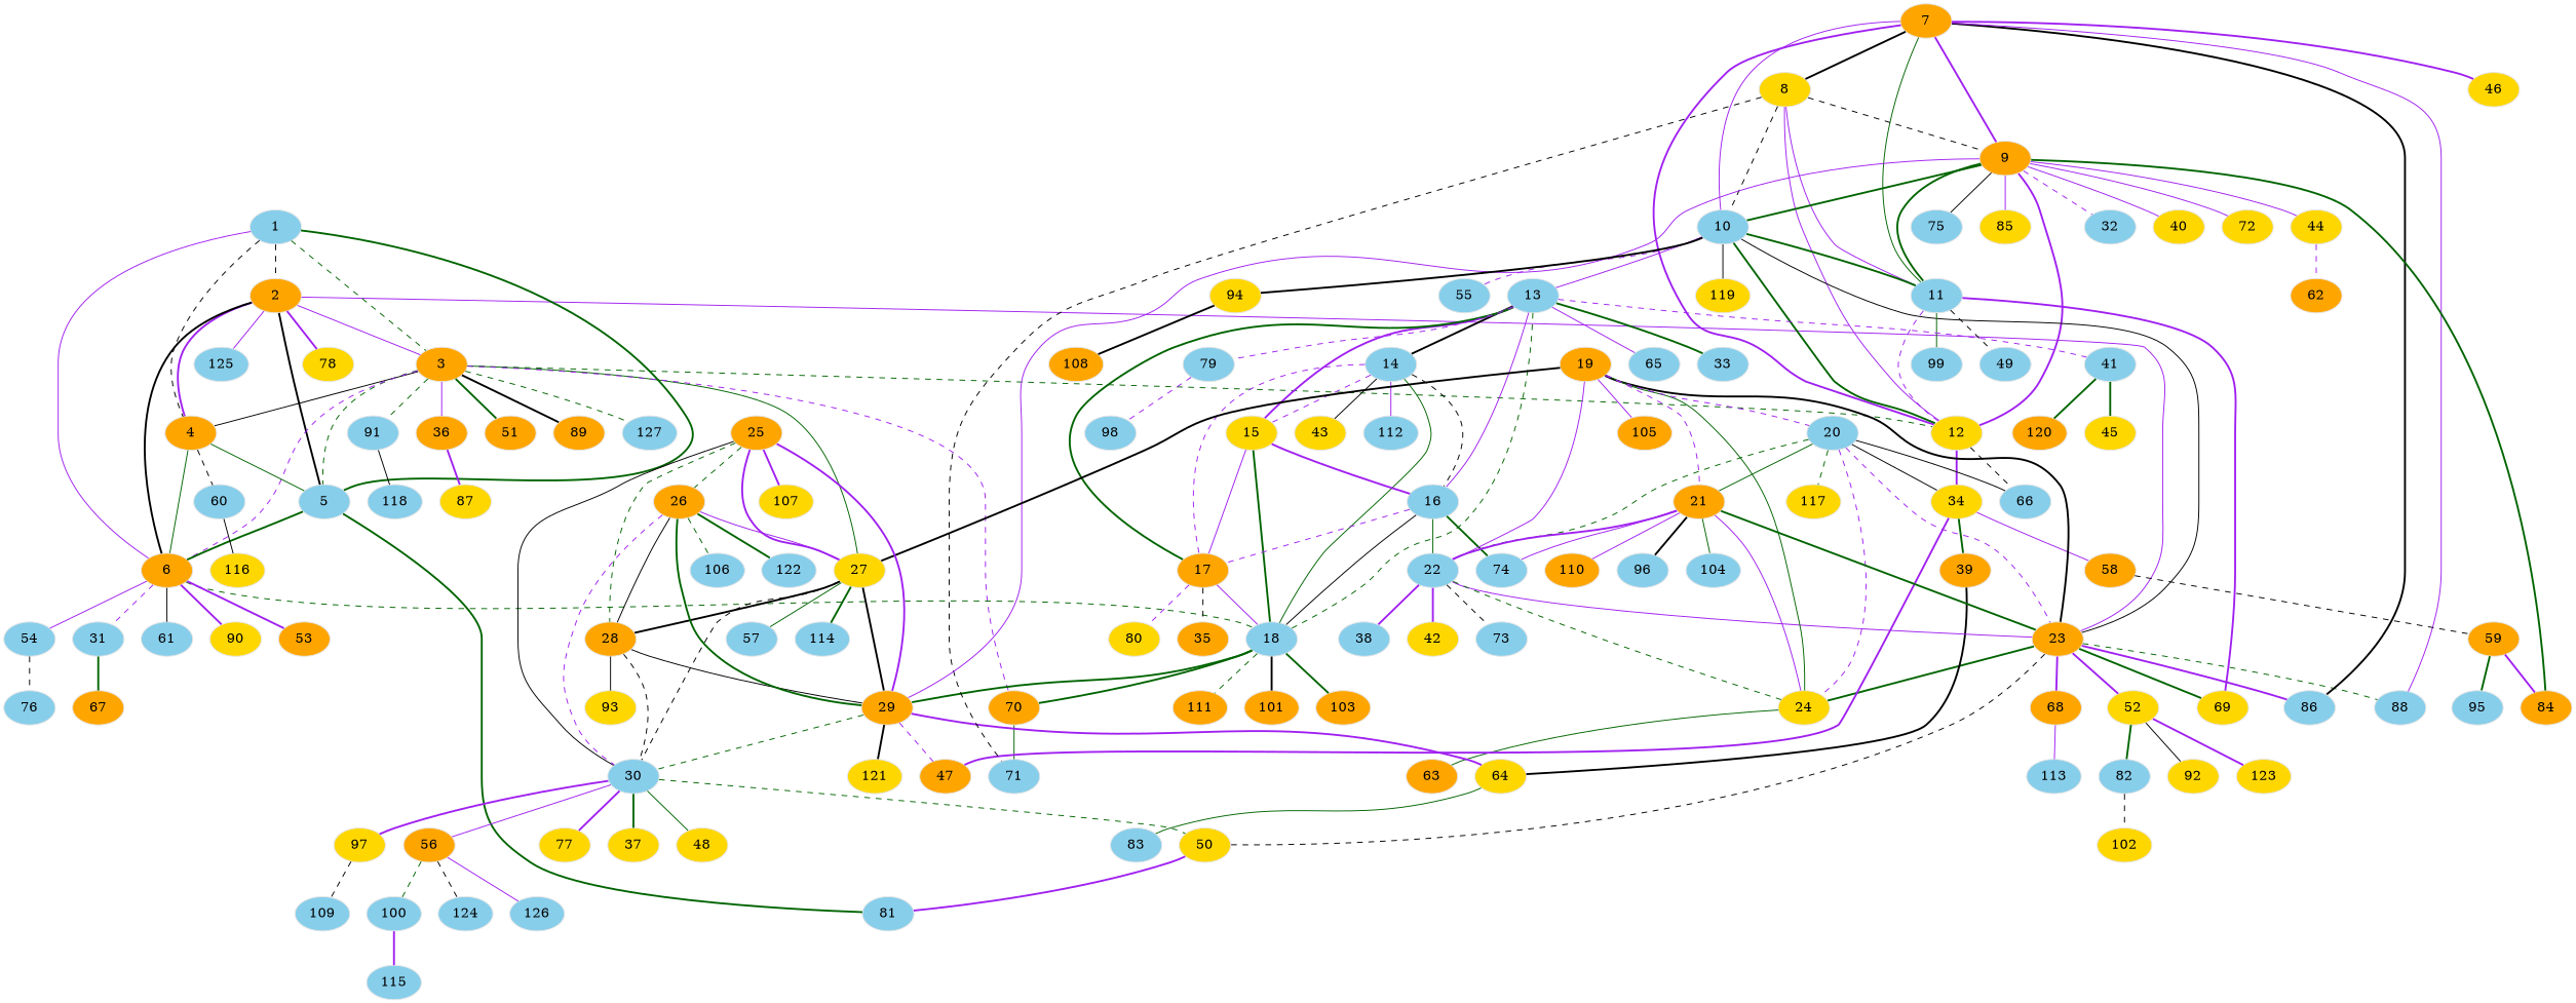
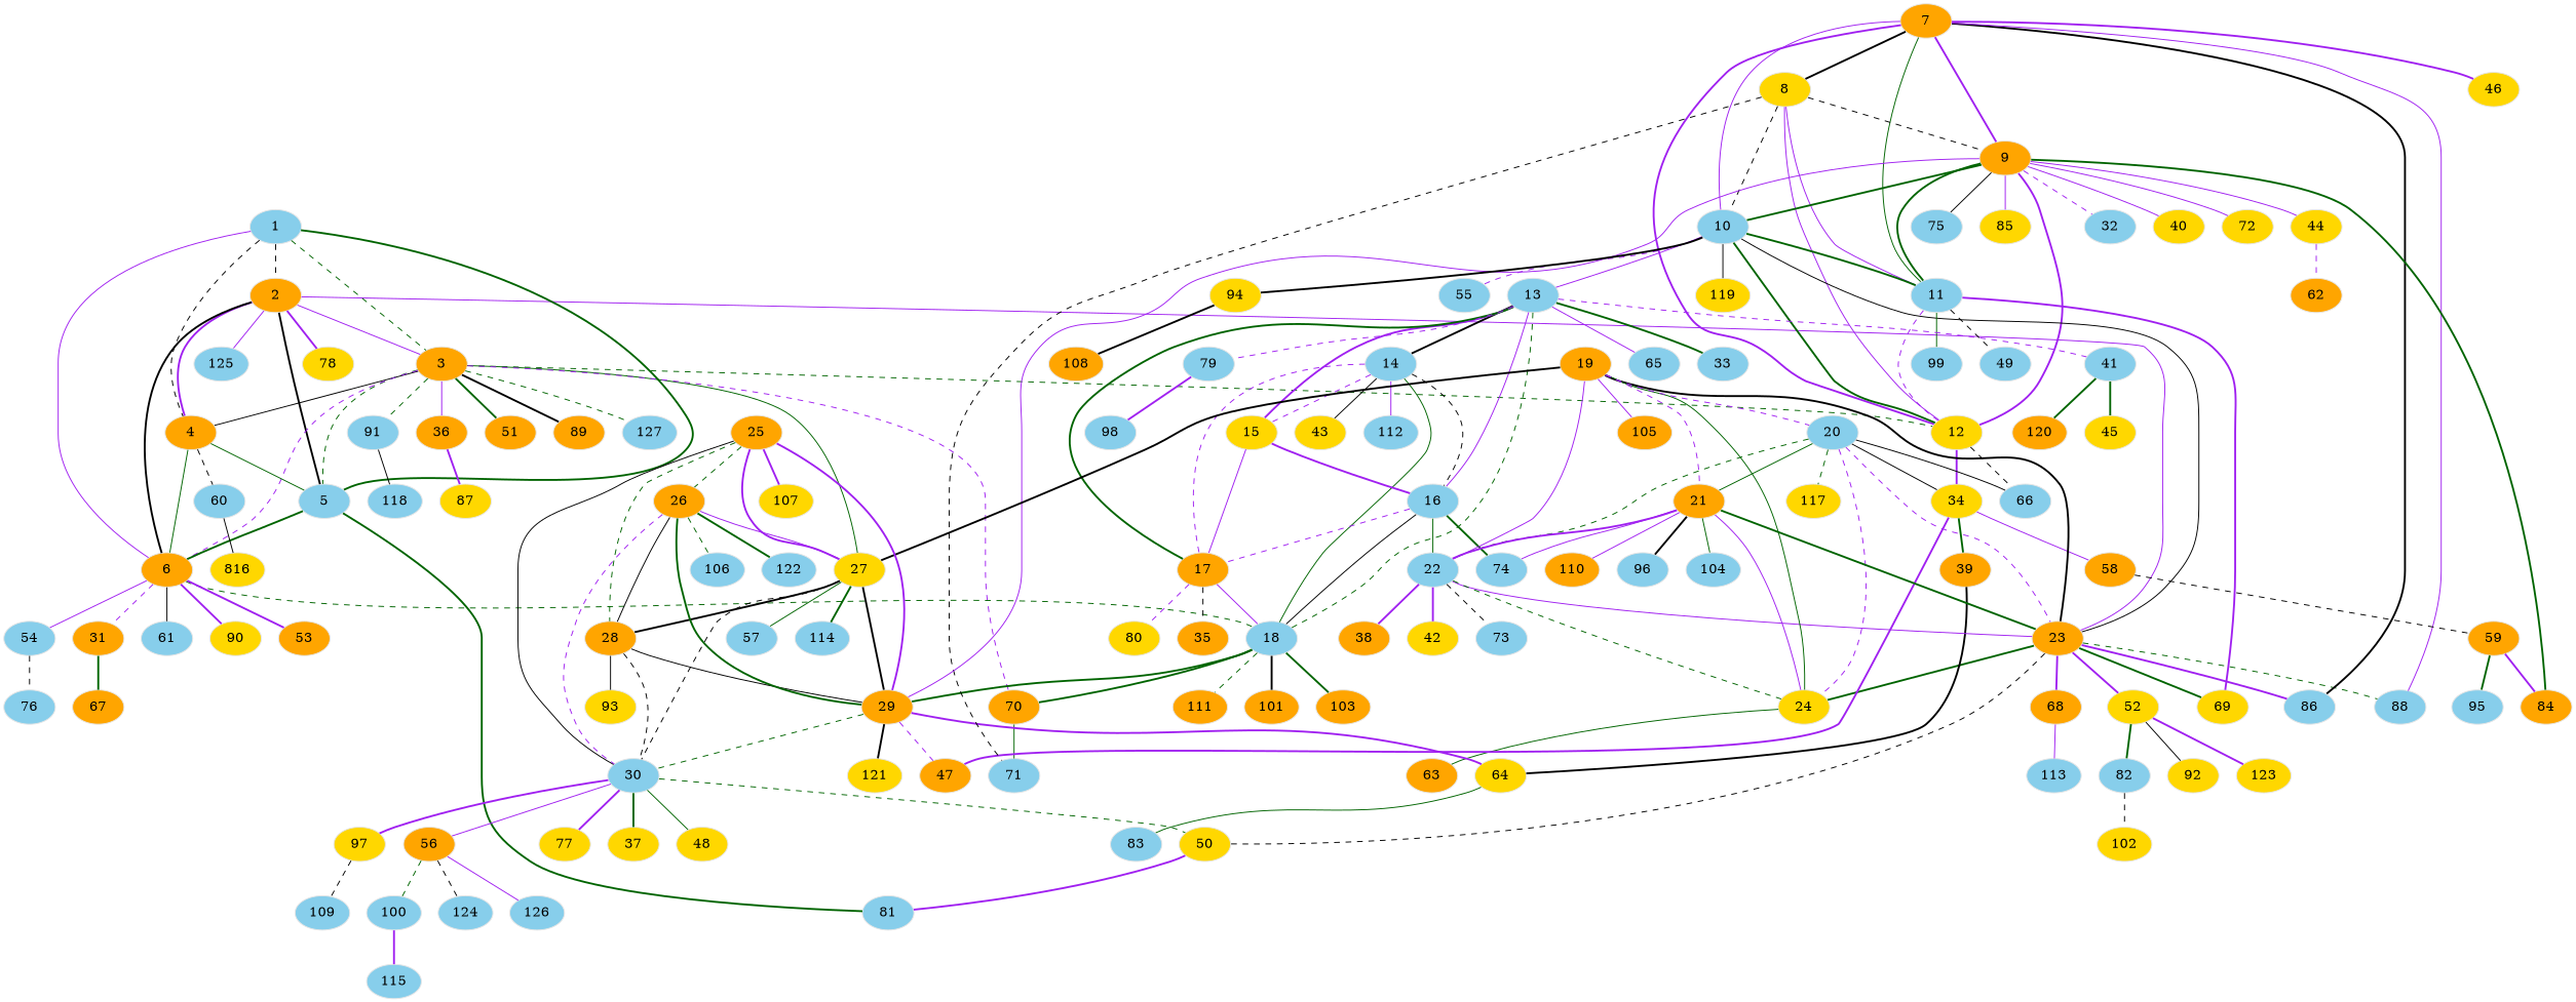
  graph {
    node [color=gray90 fillcolor=skyblue style=filled]
    edge [color=purple style=bold]
    2 [fillcolor=orange]
    1
    3 [fillcolor=orange]
    4 [fillcolor=orange]
    5
    6 [fillcolor=orange]
    23 [fillcolor=orange]
    78 [fillcolor=gold]
    125
    12 [fillcolor=gold]
    27 [fillcolor=gold]
    36 [fillcolor=orange]
    51 [fillcolor=orange]
    70 [fillcolor=orange]
    89 [fillcolor=orange]
    91
    127
    60
    81
    18
-   31
+   31 [fillcolor=orange]
    53 [fillcolor=orange]
    54
    61
    90 [fillcolor=gold]
    86
    88
    69 [fillcolor=gold]
    24 [fillcolor=gold]
    50 [fillcolor=gold]
    52 [fillcolor=gold]
    68 [fillcolor=orange]
    34 [fillcolor=gold]
    66
    29 [fillcolor=orange]
    28 [fillcolor=orange]
    30
    57
    114
    87 [fillcolor=gold]
    71
    118
-   116 [fillcolor=gold]
+   116 [fillcolor=gold label=816]
    101 [fillcolor=orange]
    103 [fillcolor=orange]
    111 [fillcolor=orange]
    67 [fillcolor=orange]
    76
    7 [fillcolor=orange]
    8 [fillcolor=gold]
    9 [fillcolor=orange]
    10
    11
    46 [fillcolor=gold]
    32
    40 [fillcolor=gold]
    44 [fillcolor=gold]
    72 [fillcolor=gold]
    75
    84 [fillcolor=orange]
    85 [fillcolor=gold]
    13
    55
    94 [fillcolor=gold]
    119 [fillcolor=gold]
    49
    99
    47 [fillcolor=orange]
    64 [fillcolor=gold]
    121 [fillcolor=gold]
    62 [fillcolor=orange]
    14
    15 [fillcolor=gold]
    16
    17 [fillcolor=orange]
    33
    41
    65
    79
    108 [fillcolor=orange]
    39 [fillcolor=orange]
    58 [fillcolor=orange]
    43 [fillcolor=gold]
    112
    22
    74
    35 [fillcolor=orange]
    80 [fillcolor=gold]
    45 [fillcolor=gold]
    120 [fillcolor=orange]
    98
-   38
+   38 [fillcolor=orange]
    42 [fillcolor=gold]
    73
    19 [fillcolor=orange]
    20
    21 [fillcolor=orange]
    105 [fillcolor=orange]
    117 [fillcolor=gold]
    96
    104
    110 [fillcolor=orange]
    63 [fillcolor=orange]
    82
    92 [fillcolor=gold]
    123 [fillcolor=gold]
    113
    25 [fillcolor=orange]
    26 [fillcolor=orange]
    107 [fillcolor=gold]
    106
    122
    93 [fillcolor=gold]
    37 [fillcolor=gold]
    48 [fillcolor=gold]
    56 [fillcolor=orange]
    77 [fillcolor=gold]
    97 [fillcolor=gold]
    83
    100
    124
    126
    109
    59 [fillcolor=orange]
    102 [fillcolor=gold]
    115
    95
    2 -- 3 [style=solid]
    2 -- 4
    2 -- 5 [color=black]
    2 -- 6 [color=black]
    2 -- 23 [style=solid]
    2 -- 78
    2 -- 125 [style=solid]
    1 -- 2 [color=black style=dashed]
    1 -- 3 [color=darkgreen style=dashed]
    1 -- 4 [color=black style=dashed]
    1 -- 5 [color=darkgreen]
    1 -- 6 [style=solid]
    3 -- 4 [color=black style=solid]
    3 -- 5 [color=darkgreen style=dashed]
    3 -- 6 [style=dashed]
    3 -- 12 [color=darkgreen style=dashed]
    3 -- 27 [color=darkgreen style=solid]
    3 -- 36 [style=solid]
    3 -- 51 [color=darkgreen]
    3 -- 70 [style=dashed]
    3 -- 89 [color=black]
    3 -- 91 [color=darkgreen style=dashed]
    3 -- 127 [color=darkgreen style=dashed]
    4 -- 5 [color=darkgreen style=solid]
    4 -- 6 [color=darkgreen style=solid]
    4 -- 60 [color=black style=dashed]
    5 -- 6 [color=darkgreen]
    5 -- 81 [color=darkgreen]
    6 -- 18 [color=darkgreen style=dashed]
    6 -- 31 [style=dashed]
    6 -- 53
    6 -- 54 [style=solid]
    6 -- 61 [color=black style=solid]
    6 -- 90
    23 -- 86
    23 -- 88 [color=darkgreen style=dashed]
    23 -- 69 [color=darkgreen]
    23 -- 24 [color=darkgreen]
    23 -- 50 [color=black style=dashed]
    23 -- 52
    23 -- 68
    12 -- 34
    12 -- 66 [color=black style=dashed]
    27 -- 29 [color=black]
    27 -- 28 [color=black]
    27 -- 30 [color=black style=dashed]
    27 -- 57 [color=darkgreen style=solid]
    27 -- 114 [color=darkgreen]
    36 -- 87
    70 -- 71 [color=darkgreen style=solid]
    91 -- 118 [color=black style=solid]
    60 -- 116 [color=black style=solid]
    18 -- 70 [color=darkgreen]
    18 -- 29 [color=darkgreen]
    18 -- 101 [color=black]
    18 -- 103 [color=darkgreen]
    18 -- 111 [color=darkgreen style=dashed]
    31 -- 67 [color=darkgreen]
    54 -- 76 [color=black style=dashed]
    24 -- 63 [color=darkgreen style=solid]
    50 -- 81
    52 -- 82 [color=darkgreen]
    52 -- 92 [color=black style=solid]
    52 -- 123
    68 -- 113 [style=solid]
    34 -- 47
    34 -- 39 [color=darkgreen]
    34 -- 58 [style=solid]
    29 -- 30 [color=darkgreen style=dashed]
    29 -- 47 [style=dashed]
    29 -- 64
    29 -- 121 [color=black]
    28 -- 29 [color=black style=solid]
    28 -- 30 [color=black style=dashed]
    28 -- 93 [color=black style=solid]
    30 -- 50 [color=darkgreen style=dashed]
    30 -- 37 [color=darkgreen]
    30 -- 48 [color=darkgreen style=solid]
    30 -- 56 [style=solid]
    30 -- 77
    30 -- 97
    7 -- 12
    7 -- 86 [color=black]
    7 -- 88 [style=solid]
    7 -- 8 [color=black]
    7 -- 9
    7 -- 10 [style=solid]
    7 -- 11 [color=darkgreen style=solid]
    7 -- 46
    8 -- 12 [style=solid]
    8 -- 71 [color=black style=dashed]
    8 -- 9 [color=black style=dashed]
    8 -- 10 [color=black style=dashed]
    8 -- 11 [style=solid]
    9 -- 12
    9 -- 29 [style=solid]
    9 -- 10 [color=darkgreen]
    9 -- 11 [color=darkgreen]
    9 -- 32 [style=dashed]
    9 -- 40 [style=solid]
    9 -- 44 [style=solid]
    9 -- 72 [style=solid]
    9 -- 75 [color=black style=solid]
    9 -- 84 [color=darkgreen]
    9 -- 85 [style=solid]
    10 -- 23 [color=black style=solid]
    10 -- 12 [color=darkgreen]
    10 -- 11 [color=darkgreen]
    10 -- 13 [style=solid]
    10 -- 55 [style=dashed]
    10 -- 94 [color=black]
    10 -- 119 [color=black style=solid]
    11 -- 12 [style=dashed]
    11 -- 69
    11 -- 49 [color=black style=dashed]
    11 -- 99 [color=darkgreen style=solid]
    44 -- 62 [style=dashed]
    13 -- 18 [color=darkgreen style=dashed]
    13 -- 14 [color=black]
    13 -- 15
    13 -- 16 [style=solid]
    13 -- 17 [color=darkgreen]
    13 -- 33 [color=darkgreen]
    13 -- 41 [style=dashed]
    13 -- 65 [style=solid]
    13 -- 79 [style=dashed]
    94 -- 108 [color=black]
    64 -- 83 [color=darkgreen style=solid]
    14 -- 18 [color=darkgreen style=solid]
    14 -- 15 [style=dashed]
    14 -- 16 [color=black style=dashed]
    14 -- 17 [style=dashed]
    14 -- 43 [color=black style=solid]
    14 -- 112 [style=solid]
-   15 -- 18 [color=darkgreen]
    15 -- 16
    15 -- 17 [style=solid]
    16 -- 18 [color=black style=solid]
    16 -- 17 [style=dashed]
    16 -- 22 [color=darkgreen style=solid]
    16 -- 74 [color=darkgreen]
    17 -- 18 [style=solid]
    17 -- 35 [color=black style=dashed]
    17 -- 80 [style=dashed]
    41 -- 45 [color=darkgreen]
    41 -- 120 [color=darkgreen]
-   79 -- 98 [style=dashed]
+   79 -- 98
    39 -- 64 [color=black]
    58 -- 59 [color=black style=dashed]
    22 -- 23 [style=solid]
    22 -- 24 [color=darkgreen style=dashed]
    22 -- 38
    22 -- 42
    22 -- 73 [color=black style=dashed]
    19 -- 23 [color=black]
    19 -- 27 [color=black]
    19 -- 24 [color=darkgreen style=solid]
    19 -- 22 [style=solid]
    19 -- 20 [style=dashed]
    19 -- 21 [style=dashed]
    19 -- 105 [style=solid]
    20 -- 23 [style=dashed]
    20 -- 24 [style=dashed]
    20 -- 34 [color=black style=solid]
    20 -- 66 [color=black style=solid]
    20 -- 22 [color=darkgreen style=dashed]
    20 -- 21 [color=darkgreen style=solid]
    20 -- 117 [color=darkgreen style=dashed]
    21 -- 23 [color=darkgreen]
    21 -- 24 [style=solid]
    21 -- 22
    21 -- 74 [style=solid]
    21 -- 96 [color=black]
    21 -- 104 [color=darkgreen style=solid]
    21 -- 110 [style=solid]
    82 -- 102 [color=black style=dashed]
    25 -- 27
    25 -- 29
    25 -- 28 [color=darkgreen style=dashed]
    25 -- 30 [color=black style=solid]
    25 -- 26 [color=darkgreen style=dashed]
    25 -- 107
    26 -- 27 [style=solid]
    26 -- 29 [color=darkgreen]
    26 -- 28 [color=black style=solid]
    26 -- 30 [style=dashed]
    26 -- 106 [color=darkgreen style=dashed]
    26 -- 122 [color=darkgreen]
    56 -- 100 [color=darkgreen style=dashed]
    56 -- 124 [color=black style=dashed]
    56 -- 126 [style=solid]
    97 -- 109 [color=black style=dashed]
    100 -- 115
    59 -- 84
    59 -- 95 [color=darkgreen]
  }
